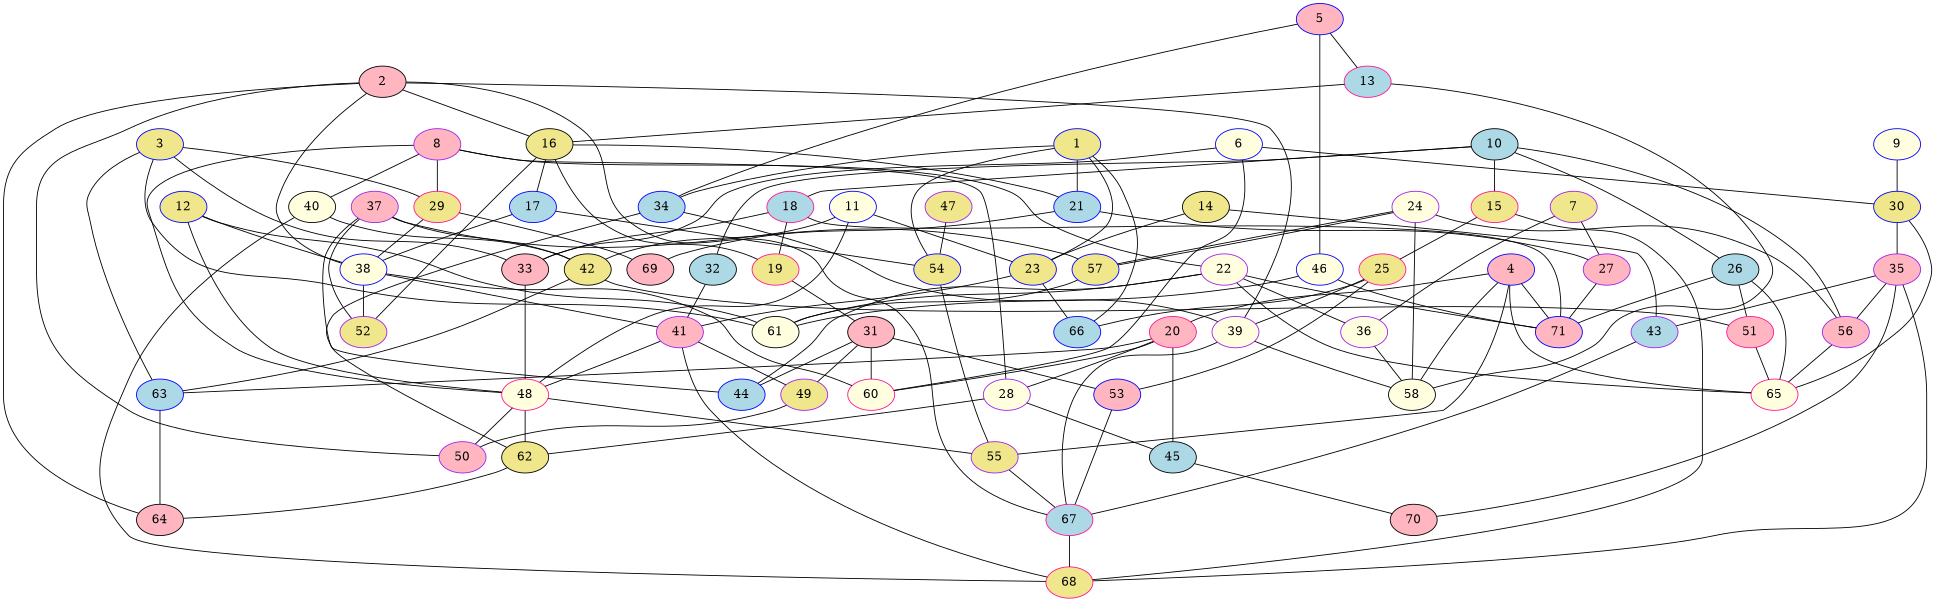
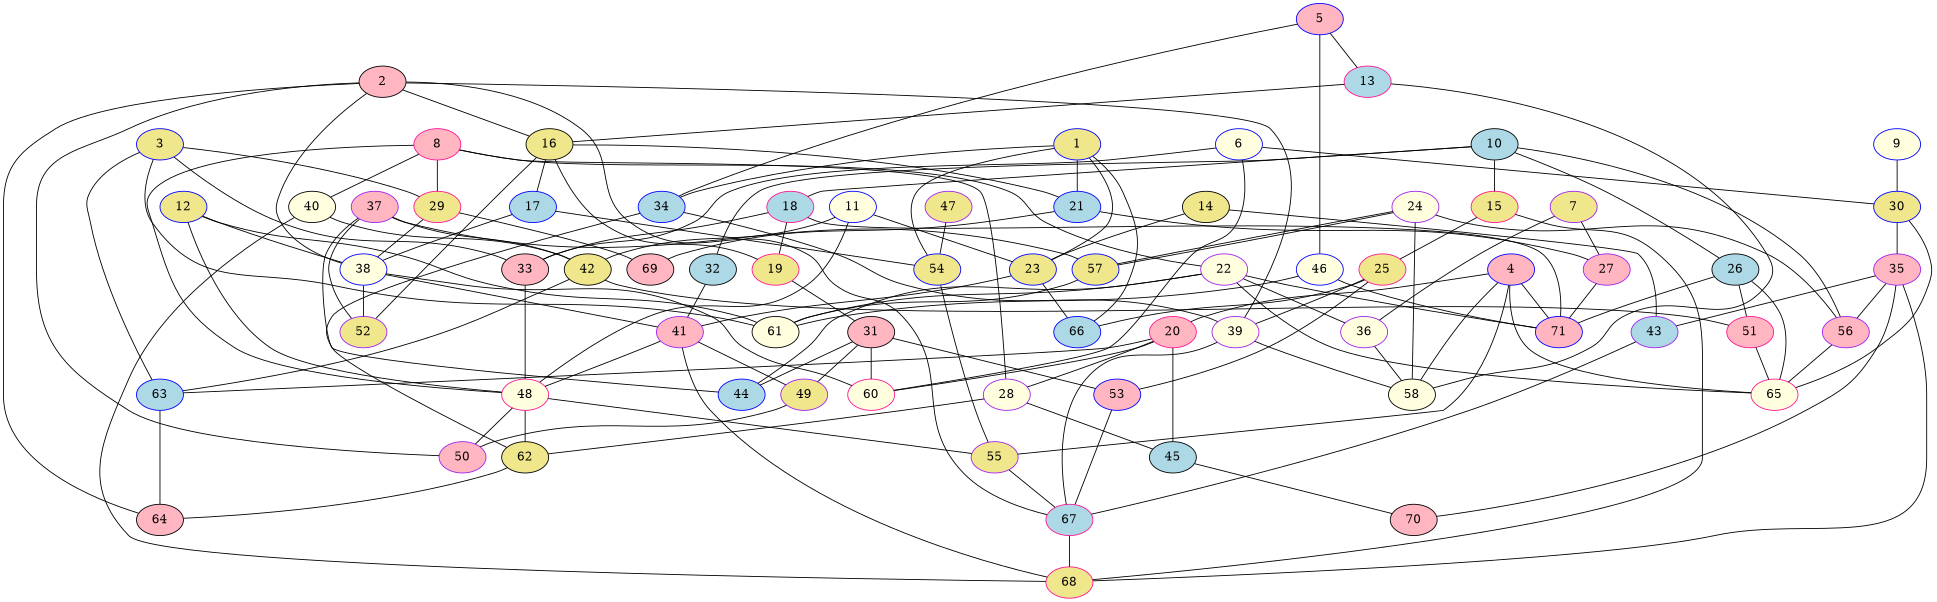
  graph {
    node [color=blue fillcolor=khaki style=filled]
    21 [fillcolor=lightblue]
    1
    23
    34 [fillcolor=lightblue]
    54
    66 [fillcolor=lightblue]
    27 [color=purple fillcolor=lightpink]
    69 [color=black fillcolor=lightpink]
    41 [color=purple fillcolor=lightpink]
    39 [color=purple fillcolor=lightyellow]
    62 [color=black]
    55 [color=purple]
    2 [color=black fillcolor=lightpink]
    16 [color=black]
    38 [fillcolor=lightyellow]
    50 [color=purple fillcolor=lightpink]
    64 [color=black fillcolor=lightpink]
    67 [color=deeppink fillcolor=lightblue]
    17 [fillcolor=lightblue]
    19 [color=deeppink]
    52 [color=purple]
    60 [color=deeppink fillcolor=lightyellow]
    58 [color=black fillcolor=lightyellow]
    68 [color=deeppink]
    29 [color=deeppink]
    3
    33 [color=black fillcolor=lightpink]
    61 [color=black fillcolor=lightyellow]
    63 [fillcolor=lightblue]
    48 [color=deeppink fillcolor=lightyellow]
    4 [fillcolor=lightpink]
    20 [color=deeppink fillcolor=lightpink]
    65 [color=deeppink fillcolor=lightyellow]
    71 [fillcolor=lightpink]
    28 [color=purple fillcolor=lightyellow]
    45 [color=black fillcolor=lightblue]
    5 [fillcolor=lightpink]
    13 [color=deeppink fillcolor=lightblue]
    46 [fillcolor=lightyellow]
    6 [fillcolor=lightyellow]
    30
    35 [color=purple fillcolor=lightpink]
    7 [color=purple]
    36 [color=purple fillcolor=lightyellow]
-   8 [color=purple fillcolor=lightpink]
+   8 [color=deeppink fillcolor=lightpink]
    22 [color=purple fillcolor=lightyellow]
    40 [color=black fillcolor=lightyellow]
    44 [fillcolor=lightblue]
    42 [color=black]
    9 [fillcolor=lightyellow]
    10 [color=black fillcolor=lightblue]
    15 [color=deeppink]
    18 [color=deeppink fillcolor=lightblue]
    26 [color=black fillcolor=lightblue]
    32 [color=black fillcolor=lightblue]
    56 [color=purple fillcolor=lightpink]
    25 [color=deeppink]
    51 [color=deeppink fillcolor=lightpink]
    11 [fillcolor=lightyellow]
    12
    14 [color=black]
    43 [color=purple fillcolor=lightblue]
    53 [fillcolor=lightpink]
    31 [color=black fillcolor=lightpink]
    49 [color=purple]
    70 [color=black fillcolor=lightpink]
    24 [color=purple fillcolor=lightyellow]
    57
    37 [color=purple fillcolor=lightpink]
    47 [color=purple]
    21 -- 27
    21 -- 69
    1 -- 21
    1 -- 23
    1 -- 34
    1 -- 54
    1 -- 66
    23 -- 66
    23 -- 41
    34 -- 39
    34 -- 62
    54 -- 55
    27 -- 71
    41 -- 68
    41 -- 48
    41 -- 49
    39 -- 67
    39 -- 58
    62 -- 64
    55 -- 67
    2 -- 39
    2 -- 16
    2 -- 38
    2 -- 50
    2 -- 64
    2 -- 67
    16 -- 21
    16 -- 17
    16 -- 19
    16 -- 52
    38 -- 41
    38 -- 52
    38 -- 60
    67 -- 68
    17 -- 54
    17 -- 38
    19 -- 31
    29 -- 69
    29 -- 38
    3 -- 29
    3 -- 33
    3 -- 61
    3 -- 63
    33 -- 48
    63 -- 64
    48 -- 62
    48 -- 55
    48 -- 50
    4 -- 55
    4 -- 58
    4 -- 20
    4 -- 65
    4 -- 71
    20 -- 60
    20 -- 63
    20 -- 28
    20 -- 45
    28 -- 62
    28 -- 45
    45 -- 70
    5 -- 34
    5 -- 13
    5 -- 46
    13 -- 16
    13 -- 58
    46 -- 61
    46 -- 71
    6 -- 60
    6 -- 33
    6 -- 30
    30 -- 65
    30 -- 35
    35 -- 68
    35 -- 56
    35 -- 43
    35 -- 70
    7 -- 27
    7 -- 36
    36 -- 58
    8 -- 29
    8 -- 48
    8 -- 28
    8 -- 22
    8 -- 40
    22 -- 61
    22 -- 65
    22 -- 71
    22 -- 36
    22 -- 44
    40 -- 68
    40 -- 42
    42 -- 63
    42 -- 51
    9 -- 30
    10 -- 15
    10 -- 18
    10 -- 26
    10 -- 32
    10 -- 56
    15 -- 68
    15 -- 25
    18 -- 19
    18 -- 33
    18 -- 71
    26 -- 65
    26 -- 71
    26 -- 51
    32 -- 41
    56 -- 65
    25 -- 66
    25 -- 39
    25 -- 53
    51 -- 65
    11 -- 23
    11 -- 48
    11 -- 42
    12 -- 38
    12 -- 61
    12 -- 48
    14 -- 23
    14 -- 43
    43 -- 67
    53 -- 67
    31 -- 60
    31 -- 44
    31 -- 53
    31 -- 49
    49 -- 50
    24 -- 58
    24 -- 56
    24 -- 57
    24 -- 57
    57 -- 61
    37 -- 52
    37 -- 44
    37 -- 42
    37 -- 57
    47 -- 54
  }
